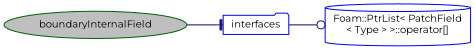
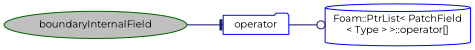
  digraph {
    fontname=Montserrat
    rankdir=LR
    node [color=blue fontname=Montserrat fontsize=10]
    edge [color=midnightblue fontname=Montserrat fontsize=10 labelfontname=FreeSans labelfontsize=10 style=solid]
    n1 [color=darkgreen fillcolor=grey75 fontcolor=black height=0.2 label=boundaryInternalField shape=ellipse style=filled width=0.4]
-   n2 [height=0.2 label=interfaces shape=folder width=0.4]
+   n2 [height=0.2 label=operator shape=folder width=0.4]
    n3 [height=0.2 label="Foam::PtrList\< PatchField\l\< Type \> \>::operator[]" shape=cylinder width=0.4]
    n1 -> n2 [arrowhead=tee]
    n2 -> n3 [arrowhead=odot]
  }
